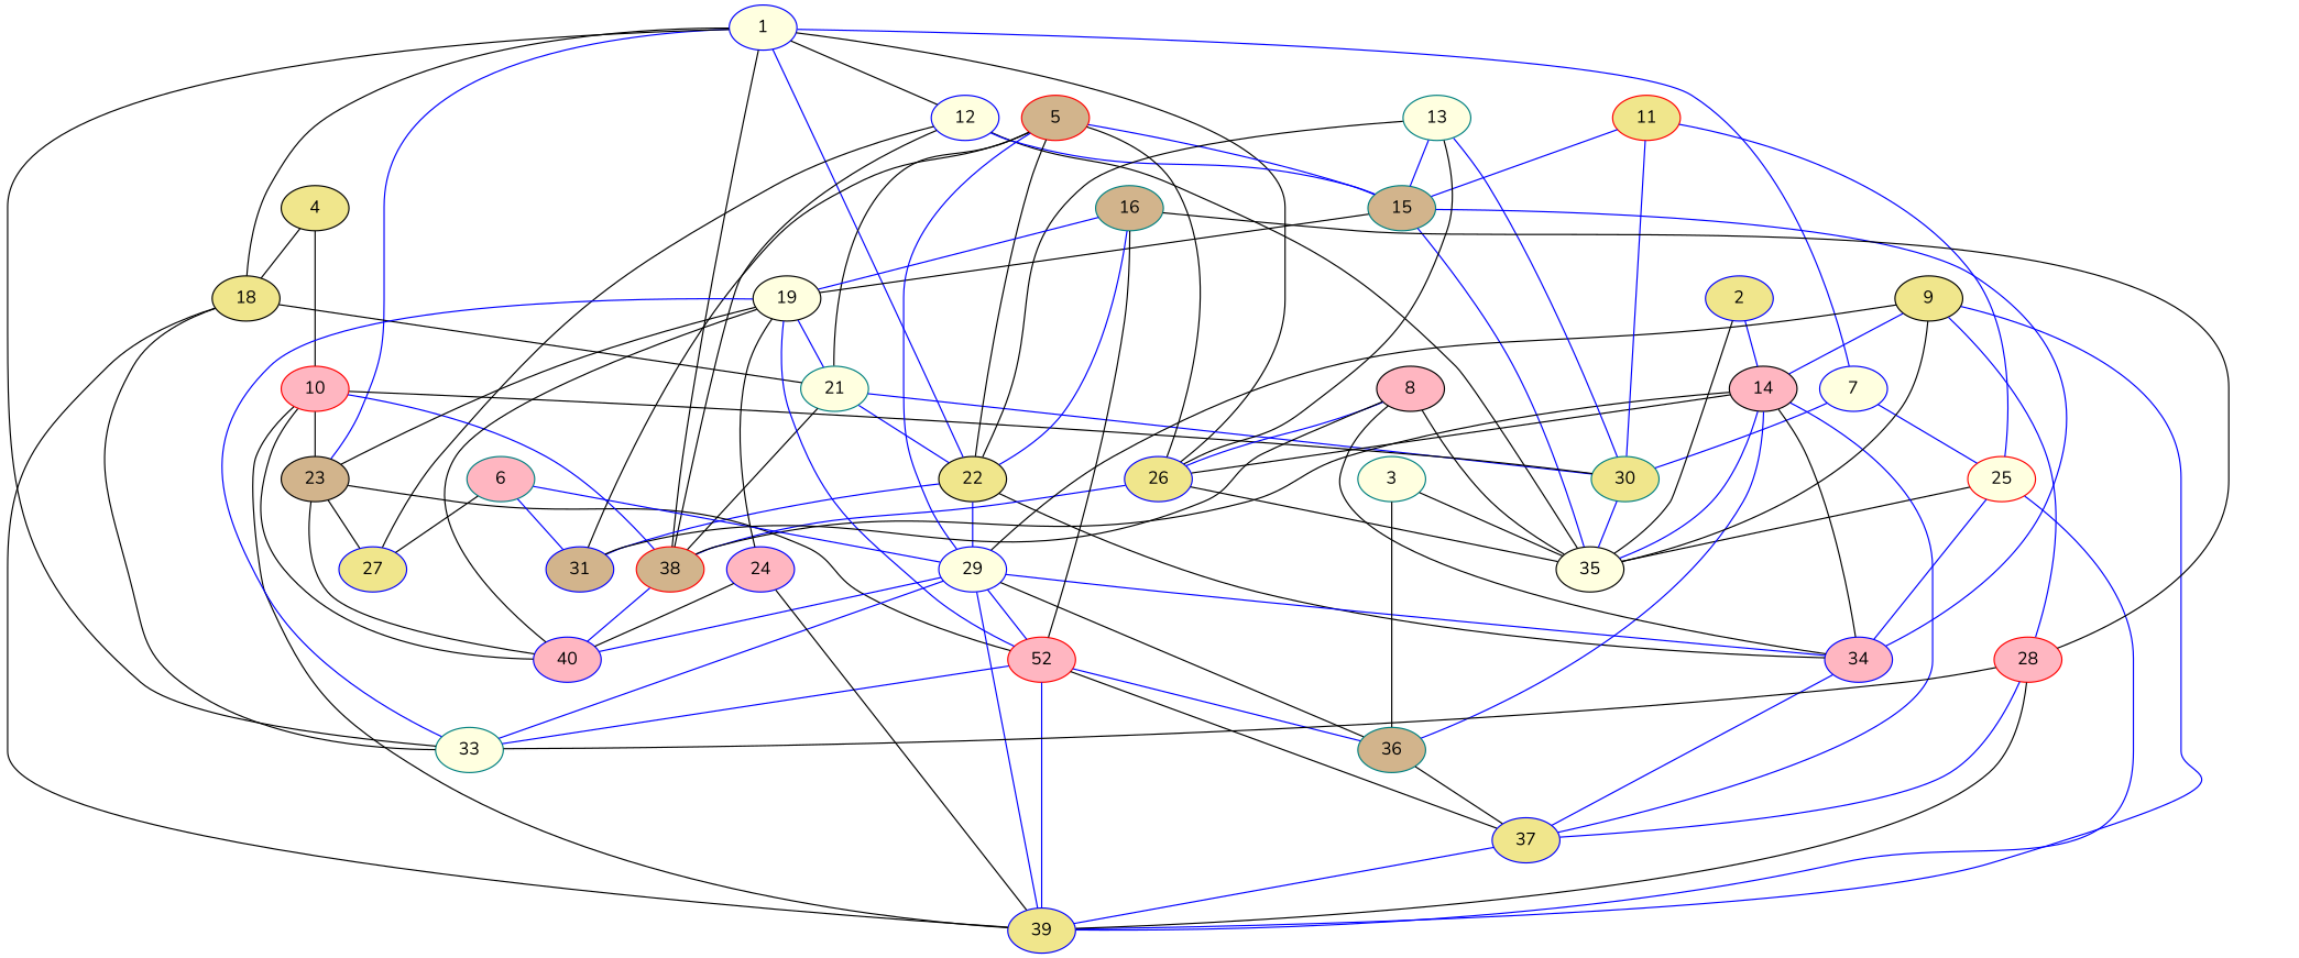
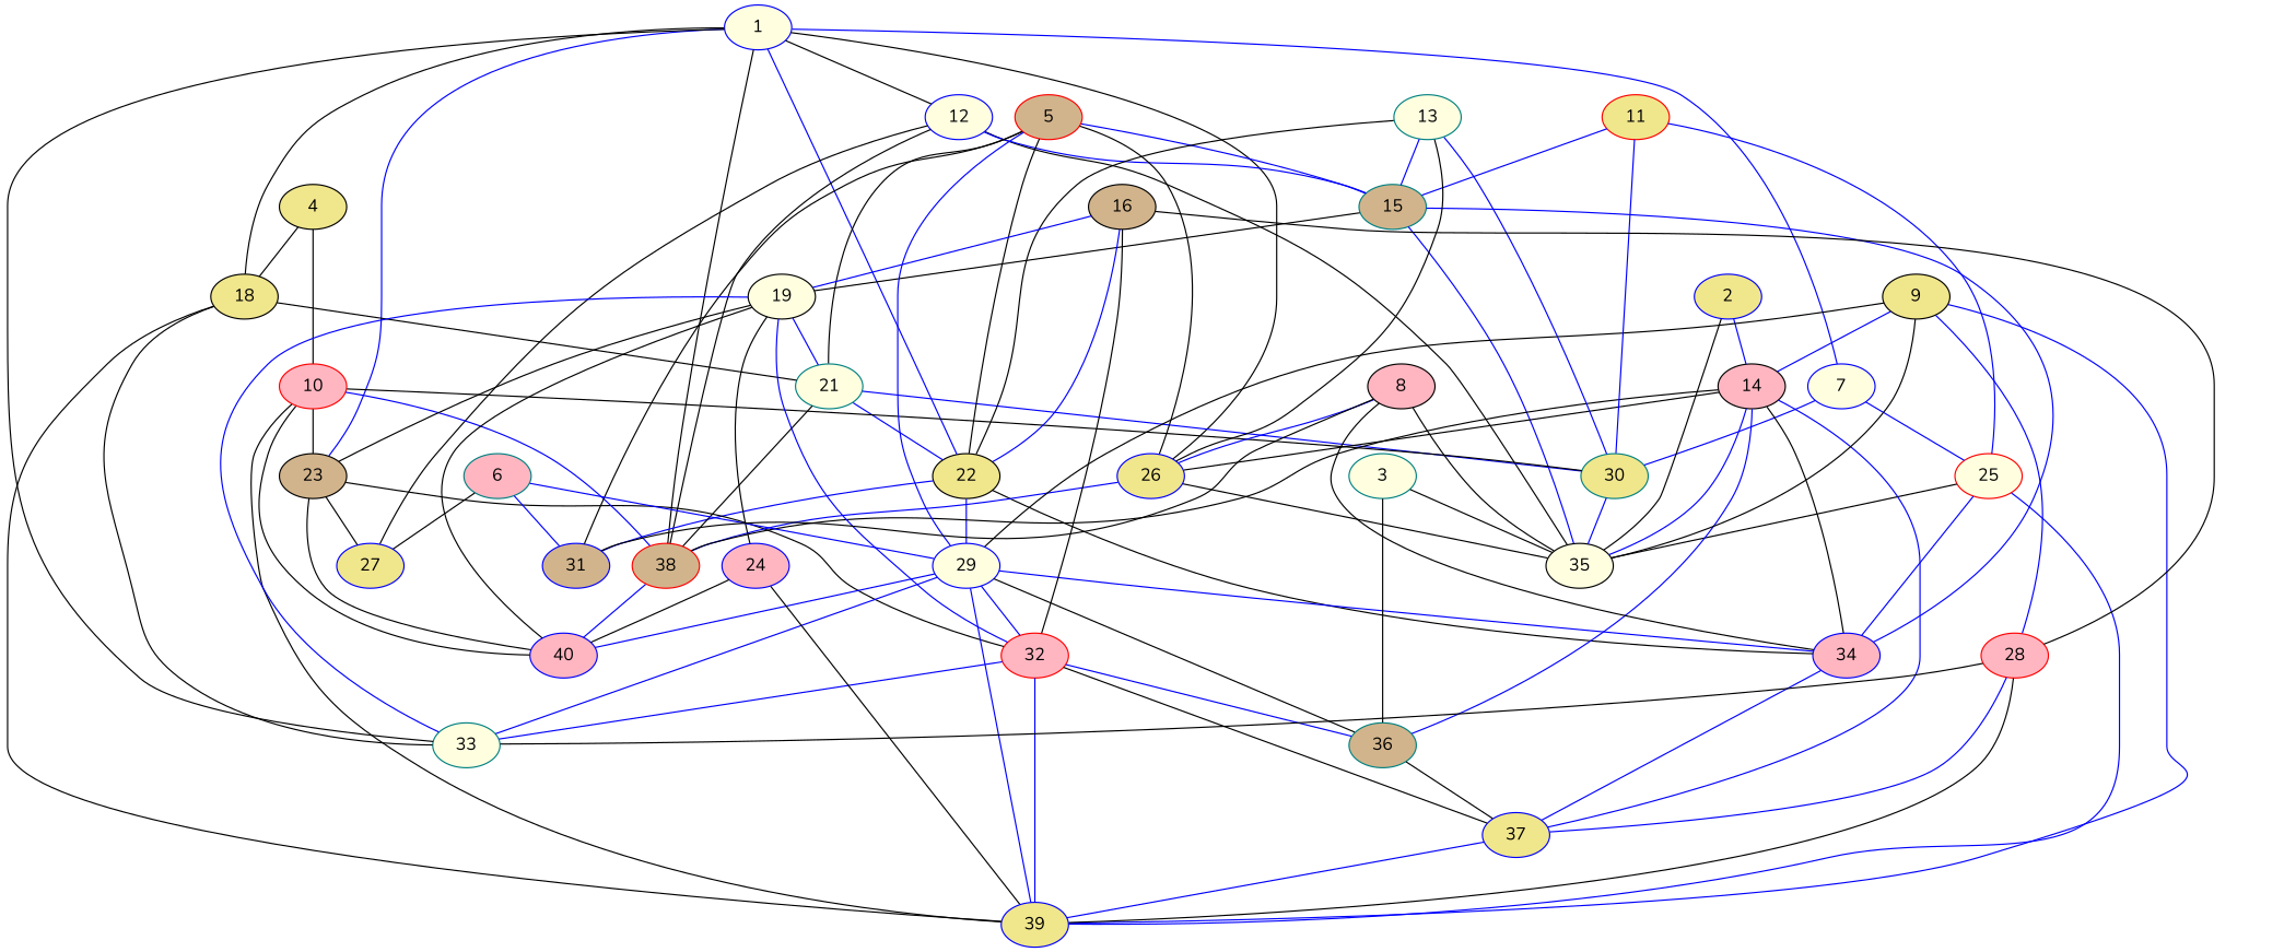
  graph {
    fontname=Nunito
    node [color=blue fillcolor=lightyellow fontname=Nunito style=filled]
    edge [color=black fontname=Nunito weight=1.0]
    1
    7
    12
    18 [color=black fillcolor=khaki]
    22 [color=black fillcolor=khaki]
    23 [color=black fillcolor=tan]
    26 [fillcolor=khaki]
    33 [color=teal]
    38 [color=red fillcolor=tan]
    25 [color=red]
    30 [color=teal fillcolor=khaki]
    35 [color=black]
    15 [color=teal fillcolor=tan]
    27 [fillcolor=khaki]
    39 [fillcolor=khaki]
    21 [color=teal]
    29
    31 [fillcolor=tan]
    34 [fillcolor=lightpink]
    40 [fillcolor=lightpink]
-   32 [color=red fillcolor=lightpink label=52]
+   32 [color=red fillcolor=lightpink]
    2 [fillcolor=khaki]
    14 [color=black fillcolor=lightpink]
    36 [color=teal fillcolor=tan]
    37 [fillcolor=khaki]
    3 [color=teal]
    4 [color=black fillcolor=khaki]
    10 [color=red fillcolor=lightpink]
    5 [color=red fillcolor=tan]
    19 [color=black]
    6 [color=teal fillcolor=lightpink]
    8 [color=black fillcolor=lightpink]
    9 [color=black fillcolor=khaki]
    28 [color=red fillcolor=lightpink]
    11 [color=red fillcolor=khaki]
    13 [color=teal]
    24 [fillcolor=lightpink]
-   16 [color=teal fillcolor=tan]
+   16 [color=black fillcolor=tan]
    1 -- 7 [color=blue]
    1 -- 12
    1 -- 18
    1 -- 22 [color=blue]
    1 -- 23 [color=blue]
    1 -- 26
    1 -- 33
    1 -- 38
    7 -- 25 [color=blue]
    7 -- 30 [color=blue]
    12 -- 38
    12 -- 35
    12 -- 15 [color=blue]
    12 -- 27
    18 -- 33
    18 -- 39
    18 -- 21
    22 -- 29 [color=blue]
    22 -- 31 [color=blue]
    22 -- 34
    23 -- 27
    23 -- 40
    23 -- 32
    26 -- 38 [color=blue]
    26 -- 35
    38 -- 40 [color=blue]
    25 -- 35
    25 -- 39 [color=blue]
    25 -- 34 [color=blue]
    30 -- 35 [color=blue]
    15 -- 35 [color=blue]
    15 -- 34 [color=blue]
    15 -- 19
    21 -- 22 [color=blue]
    21 -- 38
    21 -- 30 [color=blue]
    29 -- 33 [color=blue]
    29 -- 39 [color=blue]
    29 -- 34 [color=blue]
    29 -- 40 [color=blue]
    29 -- 32 [color=blue]
    29 -- 36
    34 -- 37 [color=blue]
    32 -- 33 [color=blue]
    32 -- 39 [color=blue]
    32 -- 36 [color=blue]
    32 -- 37
    2 -- 35
    2 -- 14 [color=blue]
    14 -- 26
    14 -- 38
    14 -- 35 [color=blue]
    14 -- 34
    14 -- 36 [color=blue]
    14 -- 37 [color=blue]
    36 -- 37
    37 -- 39 [color=blue]
    3 -- 35
    3 -- 36
    4 -- 18
    4 -- 10
    10 -- 23
    10 -- 38 [color=blue]
    10 -- 30
    10 -- 39
    10 -- 40
    5 -- 22
    5 -- 26
    5 -- 15 [color=blue]
    5 -- 21
    5 -- 29 [color=blue]
    5 -- 31
    19 -- 23
    19 -- 33 [color=blue]
    19 -- 21 [color=blue]
    19 -- 40
    19 -- 32 [color=blue]
    19 -- 24
    6 -- 27
    6 -- 29 [color=blue]
    6 -- 31 [color=blue]
    8 -- 26 [color=blue]
    8 -- 35
    8 -- 31
    8 -- 34 [weight=2.0]
    9 -- 35
    9 -- 39 [color=blue]
    9 -- 29
    9 -- 14 [color=blue]
    9 -- 28 [color=blue]
    28 -- 33
    28 -- 39
    28 -- 37 [color=blue]
    11 -- 25 [color=blue]
    11 -- 30 [color=blue]
    11 -- 15 [color=blue]
    13 -- 22
    13 -- 26
    13 -- 30 [color=blue]
    13 -- 15 [color=blue]
    24 -- 39
    24 -- 40
    16 -- 22 [color=blue]
    16 -- 32
    16 -- 19 [color=blue]
    16 -- 28
  }
